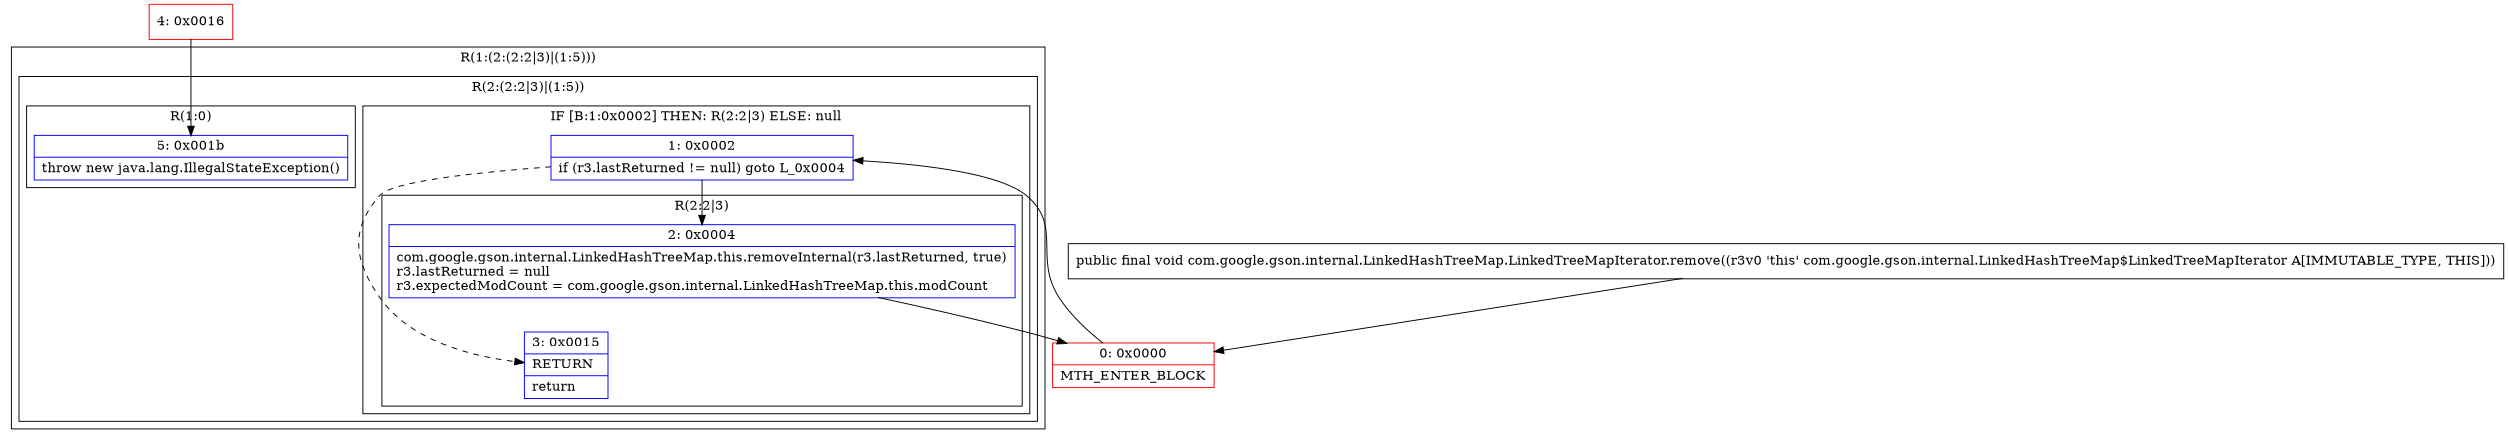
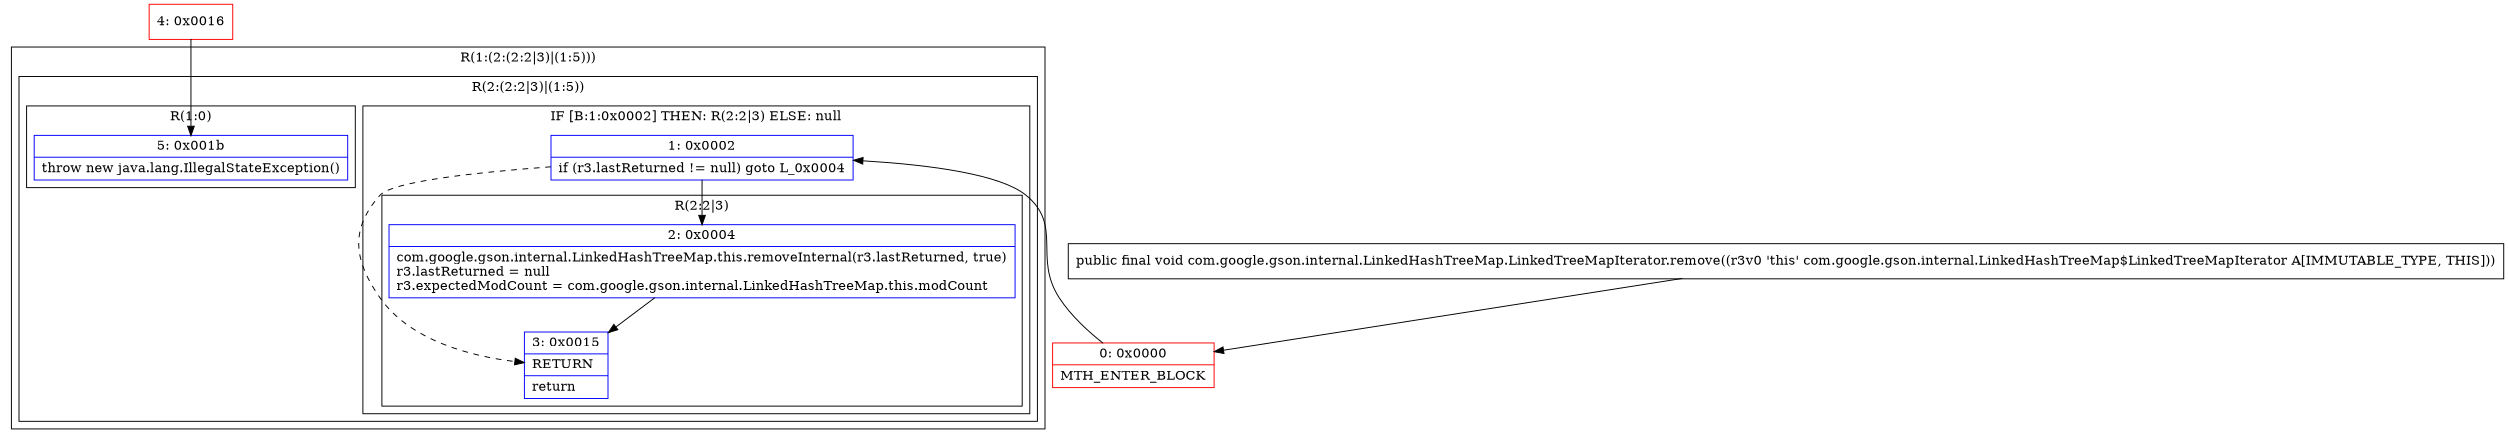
  digraph {
    node [color=blue shape=record]
    n1 [label="{2\:\ 0x0004|com.google.gson.internal.LinkedHashTreeMap.this.removeInternal(r3.lastReturned, true)\lr3.lastReturned = null\lr3.expectedModCount = com.google.gson.internal.LinkedHashTreeMap.this.modCount\l}"]
    n2 [label="{3\:\ 0x0015|RETURN\l|return\l}"]
    n3 [label="{1\:\ 0x0002|if (r3.lastReturned != null) goto L_0x0004\l}"]
    n4 [label="{5\:\ 0x001b|throw new java.lang.IllegalStateException()\l}"]
    n5 [color=red label="{4\:\ 0x0016}"]
    n6 [color=red label="{0\:\ 0x0000|MTH_ENTER_BLOCK\l}"]
    n7 [label="{public final void com.google.gson.internal.LinkedHashTreeMap.LinkedTreeMapIterator.remove((r3v0 'this' com.google.gson.internal.LinkedHashTreeMap$LinkedTreeMapIterator A[IMMUTABLE_TYPE, THIS])) }" color=""]
    subgraph cluster_1 {
      label="R(1:(2:(2:2|3)|(1:5)))"
      subgraph cluster_2 {
        label="R(2:(2:2|3)|(1:5))"
        subgraph cluster_3 {
          label="IF [B:1:0x0002] THEN: R(2:2|3) ELSE: null"
          n3
          subgraph cluster_4 {
            label="R(2:2|3)"
            n1
            n2
          }
        }
        subgraph cluster_5 {
          label="R(1:0)"
          n4
        }
      }
    }
-   n1 -> n6
+   n1 -> n2
    n3 -> n1
    n3 -> n2 [style=dashed]
    n5 -> n4
    n6 -> n3
    n7 -> n6
  }
